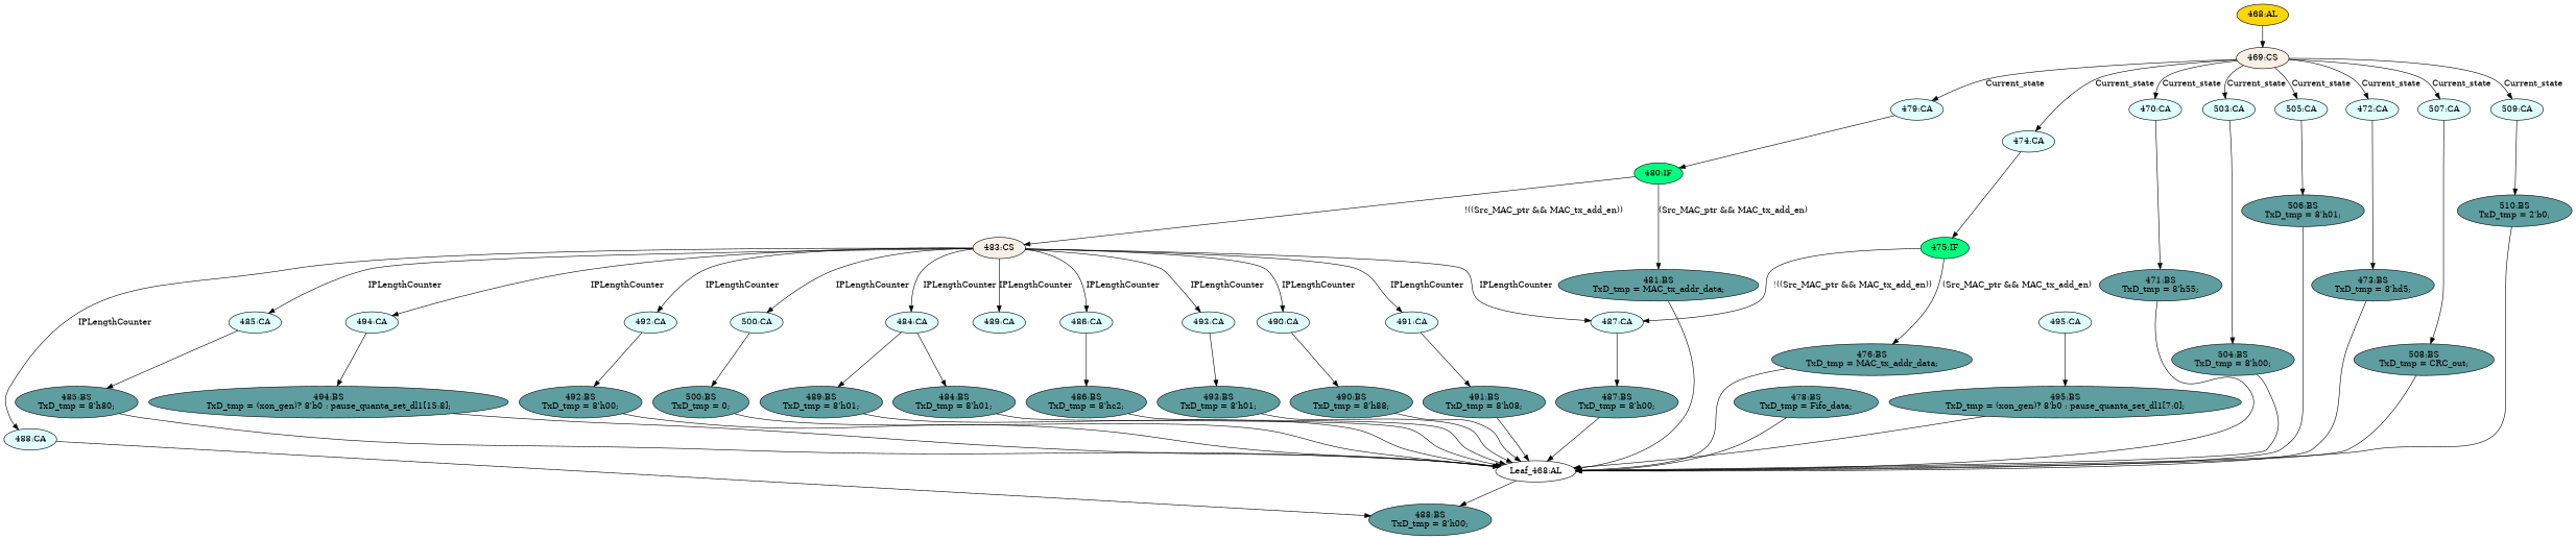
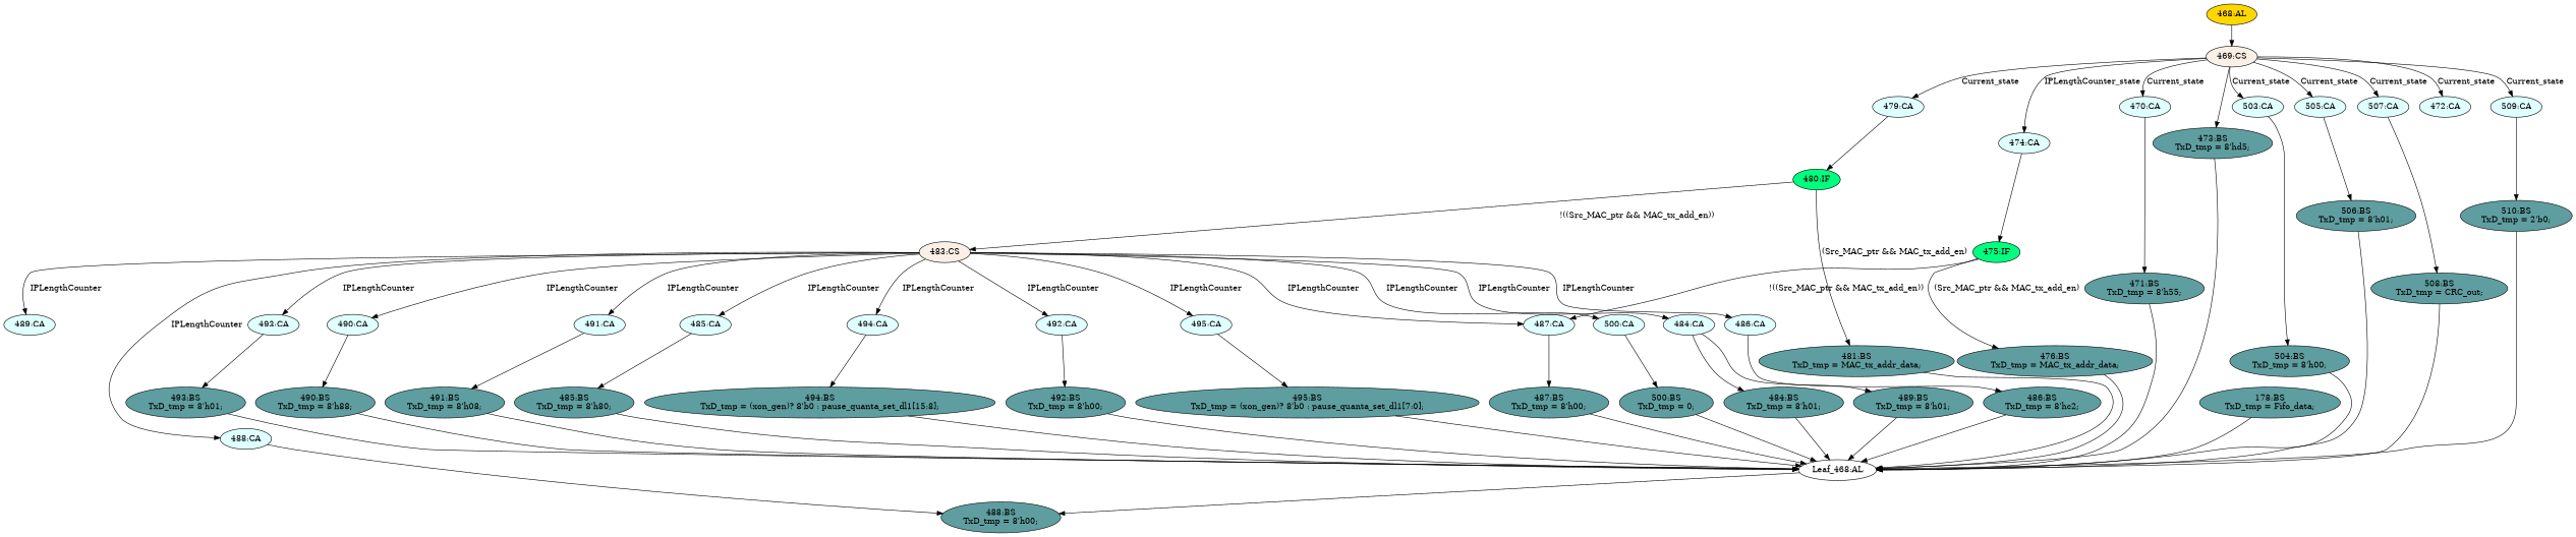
  strict digraph {
    node [fillcolor=cadetblue statements="[]" style=filled typ=BlockingSubstitution]
    edge [cond="[]" lineno=None]
    n1 [ast="<pyverilog.vparser.ast.Case object at 0x7f104a5725d0>" fillcolor=lightcyan label="487:CA" typ=Case]
    n2 [ast="<pyverilog.vparser.ast.BlockingSubstitution object at 0x7f104a572650>" label="487:BS\nTxD_tmp = 8'h00;" statements="[<pyverilog.vparser.ast.BlockingSubstitution object at 0x7f104a572650>]"]
    n3 [def_var="['TxD_tmp']" label="Leaf_468:AL" fillcolor="" statements="" style="" typ=""]
    n4 [ast="<pyverilog.vparser.ast.BlockingSubstitution object at 0x7f104a57db10>" label="488:BS\nTxD_tmp = 8'h00;" statements="[<pyverilog.vparser.ast.BlockingSubstitution object at 0x7f104a57db10>]"]
    n5 [ast="<pyverilog.vparser.ast.Case object at 0x7f104a5727d0>" fillcolor=lightcyan label="474:CA" typ=Case]
    n6 [ast="<pyverilog.vparser.ast.IfStatement object at 0x7f104a572850>" fillcolor=springgreen label="475:IF" typ=IfStatement]
    n7 [ast="<pyverilog.vparser.ast.BlockingSubstitution object at 0x7f104a5729d0>" label="476:BS\nTxD_tmp = MAC_tx_addr_data;" statements="[<pyverilog.vparser.ast.BlockingSubstitution object at 0x7f104a5729d0>]"]
-   n8 [ast="<pyverilog.vparser.ast.BlockingSubstitution object at 0x7f104a572890>" label="478:BS\nTxD_tmp = Fifo_data;" statements="[<pyverilog.vparser.ast.BlockingSubstitution object at 0x7f104a572890>]"]
+   n8 [ast="<pyverilog.vparser.ast.BlockingSubstitution object at 0x7f104a572890>" label="178:BS\nTxD_tmp = Fifo_data;" statements="[<pyverilog.vparser.ast.BlockingSubstitution object at 0x7f104a572890>]"]
    n9 [ast="<pyverilog.vparser.ast.BlockingSubstitution object at 0x7f104a56c150>" label="495:BS\nTxD_tmp = (xon_gen)? 8'b0 : pause_quanta_set_dl1[7:0];" statements="[<pyverilog.vparser.ast.BlockingSubstitution object at 0x7f104a56c150>]"]
    n10 [ast="<pyverilog.vparser.ast.BlockingSubstitution object at 0x7f104a57d1d0>" label="508:BS\nTxD_tmp = CRC_out;" statements="[<pyverilog.vparser.ast.BlockingSubstitution object at 0x7f104a57d1d0>]"]
    n11 [ast="<pyverilog.vparser.ast.Case object at 0x7f104a57d310>" fillcolor=lightcyan label="509:CA" typ=Case]
    n12 [ast="<pyverilog.vparser.ast.BlockingSubstitution object at 0x7f104a57d350>" label="510:BS\nTxD_tmp = 2'b0;" statements="[<pyverilog.vparser.ast.BlockingSubstitution object at 0x7f104a57d350>]"]
    n13 [ast="<pyverilog.vparser.ast.Case object at 0x7f104a57d490>" fillcolor=lightcyan label="479:CA" typ=Case]
    n14 [ast="<pyverilog.vparser.ast.IfStatement object at 0x7f104a57d550>" fillcolor=springgreen label="480:IF" typ=IfStatement]
    n15 [ast="<pyverilog.vparser.ast.BlockingSubstitution object at 0x7f104a587a10>" label="481:BS\nTxD_tmp = MAC_tx_addr_data;" statements="[<pyverilog.vparser.ast.BlockingSubstitution object at 0x7f104a587a10>]"]
    n16 [ast="<pyverilog.vparser.ast.CaseStatement object at 0x7f104a57d590>" fillcolor=linen label="483:CS" typ=CaseStatement]
    n17 [ast="<pyverilog.vparser.ast.Case object at 0x7f104a57d8d0>" fillcolor=lightcyan label="486:CA" typ=Case]
    n18 [ast="<pyverilog.vparser.ast.Case object at 0x7f104a587250>" fillcolor=lightcyan label="493:CA" typ=Case]
    n19 [ast="<pyverilog.vparser.ast.Case object at 0x7f104a57de10>" fillcolor=lightcyan label="490:CA" typ=Case]
    n20 [ast="<pyverilog.vparser.ast.Case object at 0x7f104a57dfd0>" fillcolor=lightcyan label="491:CA" typ=Case]
    n21 [ast="<pyverilog.vparser.ast.Case object at 0x7f104a57da90>" fillcolor=lightcyan label="488:CA" typ=Case]
    n22 [ast="<pyverilog.vparser.ast.Case object at 0x7f104a57d710>" fillcolor=lightcyan label="485:CA" typ=Case]
    n23 [ast="<pyverilog.vparser.ast.Case object at 0x7f104a587410>" fillcolor=lightcyan label="494:CA" typ=Case]
    n24 [ast="<pyverilog.vparser.ast.Case object at 0x7f104a5871d0>" fillcolor=lightcyan label="492:CA" typ=Case]
    n25 [ast="<pyverilog.vparser.ast.Case object at 0x7f104a5877d0>" fillcolor=lightcyan label="495:CA" typ=Case]
    n26 [ast="<pyverilog.vparser.ast.Case object at 0x7f104a57dc50>" fillcolor=lightcyan label="489:CA" typ=Case]
    n27 [ast="<pyverilog.vparser.ast.Case object at 0x7f104a587890>" fillcolor=lightcyan label="500:CA" typ=Case]
    n28 [ast="<pyverilog.vparser.ast.Case object at 0x7f104a57d690>" fillcolor=lightcyan label="484:CA" typ=Case]
    n29 [ast="<pyverilog.vparser.ast.BlockingSubstitution object at 0x7f104a572c90>" label="492:BS\nTxD_tmp = 8'h00;" statements="[<pyverilog.vparser.ast.BlockingSubstitution object at 0x7f104a572c90>]"]
    n30 [ast="<pyverilog.vparser.ast.BlockingSubstitution object at 0x7f104a587490>" label="494:BS\nTxD_tmp = (xon_gen)? 8'b0 : pause_quanta_set_dl1[15:8];" statements="[<pyverilog.vparser.ast.BlockingSubstitution object at 0x7f104a587490>]"]
    n31 [ast="<pyverilog.vparser.ast.BlockingSubstitution object at 0x7f104a57d950>" label="486:BS\nTxD_tmp = 8'hc2;" statements="[<pyverilog.vparser.ast.BlockingSubstitution object at 0x7f104a57d950>]"]
    n32 [ast="<pyverilog.vparser.ast.BlockingSubstitution object at 0x7f104a587c90>" label="471:BS\nTxD_tmp = 8'h55;" statements="[<pyverilog.vparser.ast.BlockingSubstitution object at 0x7f104a587c90>]"]
    n33 [ast="<pyverilog.vparser.ast.BlockingSubstitution object at 0x7f104a5872d0>" label="493:BS\nTxD_tmp = 8'h01;" statements="[<pyverilog.vparser.ast.BlockingSubstitution object at 0x7f104a5872d0>]"]
    n34 [ast="<pyverilog.vparser.ast.BlockingSubstitution object at 0x7f104a57de90>" label="490:BS\nTxD_tmp = 8'h88;" statements="[<pyverilog.vparser.ast.BlockingSubstitution object at 0x7f104a57de90>]"]
    n35 [ast="<pyverilog.vparser.ast.BlockingSubstitution object at 0x7f104a572dd0>" label="484:BS\nTxD_tmp = 8'h01;" statements="[<pyverilog.vparser.ast.BlockingSubstitution object at 0x7f104a572dd0>]"]
    n36 [ast="<pyverilog.vparser.ast.BlockingSubstitution object at 0x7f104a587090>" label="491:BS\nTxD_tmp = 8'h08;" statements="[<pyverilog.vparser.ast.BlockingSubstitution object at 0x7f104a587090>]"]
    n37 [ast="<pyverilog.vparser.ast.Case object at 0x7f104a587dd0>" fillcolor=lightcyan label="470:CA" typ=Case]
    n38 [ast="<pyverilog.vparser.ast.BlockingSubstitution object at 0x7f104a57dcd0>" label="489:BS\nTxD_tmp = 8'h01;" statements="[<pyverilog.vparser.ast.BlockingSubstitution object at 0x7f104a57dcd0>]"]
    n39 [ast="<pyverilog.vparser.ast.BlockingSubstitution object at 0x7f104a57d790>" label="485:BS\nTxD_tmp = 8'h80;" statements="[<pyverilog.vparser.ast.BlockingSubstitution object at 0x7f104a57d790>]"]
    n40 [ast="<pyverilog.vparser.ast.BlockingSubstitution object at 0x7f104a5878d0>" label="500:BS\nTxD_tmp = 0;" statements="[<pyverilog.vparser.ast.BlockingSubstitution object at 0x7f104a5878d0>]"]
    n41 [ast="<pyverilog.vparser.ast.BlockingSubstitution object at 0x7f104a587ed0>" label="506:BS\nTxD_tmp = 8'h01;" statements="[<pyverilog.vparser.ast.BlockingSubstitution object at 0x7f104a587ed0>]"]
    n42 [ast="<pyverilog.vparser.ast.BlockingSubstitution object at 0x7f104a539050>" label="504:BS\nTxD_tmp = 8'h00;" statements="[<pyverilog.vparser.ast.BlockingSubstitution object at 0x7f104a539050>]"]
    n43 [ast="<pyverilog.vparser.ast.BlockingSubstitution object at 0x7f104a539190>" label="473:BS\nTxD_tmp = 8'hd5;" statements="[<pyverilog.vparser.ast.BlockingSubstitution object at 0x7f104a539190>]"]
    n44 [ast="<pyverilog.vparser.ast.Case object at 0x7f104a5392d0>" fillcolor=lightcyan label="503:CA" typ=Case]
    n45 [ast="<pyverilog.vparser.ast.Case object at 0x7f104a539390>" fillcolor=lightcyan label="505:CA" typ=Case]
    n46 [ast="<pyverilog.vparser.ast.Always object at 0x7f104a539490>" clk_sens=False fillcolor=gold label="468:AL" sens="['CRC_out', 'Fifo_data', 'MAC_tx_addr_data', 'pause_quanta_set_dl1', 'xon_gen']" typ=Always use_var="['IPLengthCounter', 'MAC_tx_addr_data', 'pause_quanta_set_dl1', 'CRC_out', 'Current_state', 'Src_MAC_ptr', 'xon_gen', 'Fifo_data', 'MAC_tx_add_en']"]
    n47 [ast="<pyverilog.vparser.ast.CaseStatement object at 0x7f104a539590>" fillcolor=linen label="469:CS" typ=CaseStatement]
    n48 [ast="<pyverilog.vparser.ast.Case object at 0x7f104a539610>" fillcolor=lightcyan label="472:CA" typ=Case]
    n49 [ast="<pyverilog.vparser.ast.Case object at 0x7f104a5396d0>" fillcolor=lightcyan label="507:CA" typ=Case]
    n1 -> n2
    n2 -> n3
    n3 -> n4
    n5 -> n6
    n6 -> n1 [cond="['Src_MAC_ptr', 'MAC_tx_add_en']" label="!((Src_MAC_ptr && MAC_tx_add_en))" lineno=475]
    n6 -> n7 [cond="['Src_MAC_ptr', 'MAC_tx_add_en']" label="(Src_MAC_ptr && MAC_tx_add_en)" lineno=475]
    n7 -> n3
    n8 -> n3
    n9 -> n3
    n10 -> n3
    n11 -> n12
    n12 -> n3
    n13 -> n14
    n14 -> n15 [cond="['Src_MAC_ptr', 'MAC_tx_add_en']" label="(Src_MAC_ptr && MAC_tx_add_en)" lineno=480]
    n14 -> n16 [cond="['Src_MAC_ptr', 'MAC_tx_add_en']" label="!((Src_MAC_ptr && MAC_tx_add_en))" lineno=480]
    n15 -> n3
    n16 -> n1 [cond="['IPLengthCounter']" label=IPLengthCounter lineno=483]
    n16 -> n17 [cond="['IPLengthCounter']" label=IPLengthCounter lineno=483]
    n16 -> n18 [cond="['IPLengthCounter']" label=IPLengthCounter lineno=483]
    n16 -> n19 [cond="['IPLengthCounter']" label=IPLengthCounter lineno=483]
    n16 -> n20 [cond="['IPLengthCounter']" label=IPLengthCounter lineno=483]
    n16 -> n21 [cond="['IPLengthCounter']" label=IPLengthCounter lineno=483]
    n16 -> n22 [cond="['IPLengthCounter']" label=IPLengthCounter lineno=483]
    n16 -> n23 [cond="['IPLengthCounter']" label=IPLengthCounter lineno=483]
    n16 -> n24 [cond="['IPLengthCounter']" label=IPLengthCounter lineno=483]
+   n16 -> n25 [cond="['IPLengthCounter']" label=IPLengthCounter lineno=483]
    n16 -> n26 [cond="['IPLengthCounter']" label=IPLengthCounter lineno=483]
    n16 -> n27 [cond="['IPLengthCounter']" label=IPLengthCounter lineno=483]
    n16 -> n28 [cond="['IPLengthCounter']" label=IPLengthCounter lineno=483]
    n17 -> n31
    n18 -> n33
    n19 -> n34
    n20 -> n36
    n21 -> n4
    n22 -> n39
    n23 -> n30
    n24 -> n29
    n25 -> n9
    n27 -> n40
    n28 -> n35
    n28 -> n38
    n29 -> n3
    n30 -> n3
    n31 -> n3
    n32 -> n3
    n33 -> n3
    n34 -> n3
    n35 -> n3
    n36 -> n3
    n37 -> n32
    n38 -> n3
    n39 -> n3
    n40 -> n3
    n41 -> n3
    n42 -> n3
    n43 -> n3
    n44 -> n42
    n45 -> n41
    n46 -> n47
-   n47 -> n5 [cond="['Current_state']" label=Current_state lineno=469]
+   n47 -> n5 [cond="['Current_state']" label=IPLengthCounter_state lineno=469]
    n47 -> n11 [cond="['Current_state']" label=Current_state lineno=469]
    n47 -> n13 [cond="['Current_state']" label=Current_state lineno=469]
    n47 -> n37 [cond="['Current_state']" label=Current_state lineno=469]
    n47 -> n44 [cond="['Current_state']" label=Current_state lineno=469]
    n47 -> n45 [cond="['Current_state']" label=Current_state lineno=469]
    n47 -> n48 [cond="['Current_state']" label=Current_state lineno=469]
    n47 -> n49 [cond="['Current_state']" label=Current_state lineno=469]
-   n48 -> n43
+   n47 -> n43
    n49 -> n10
  }
